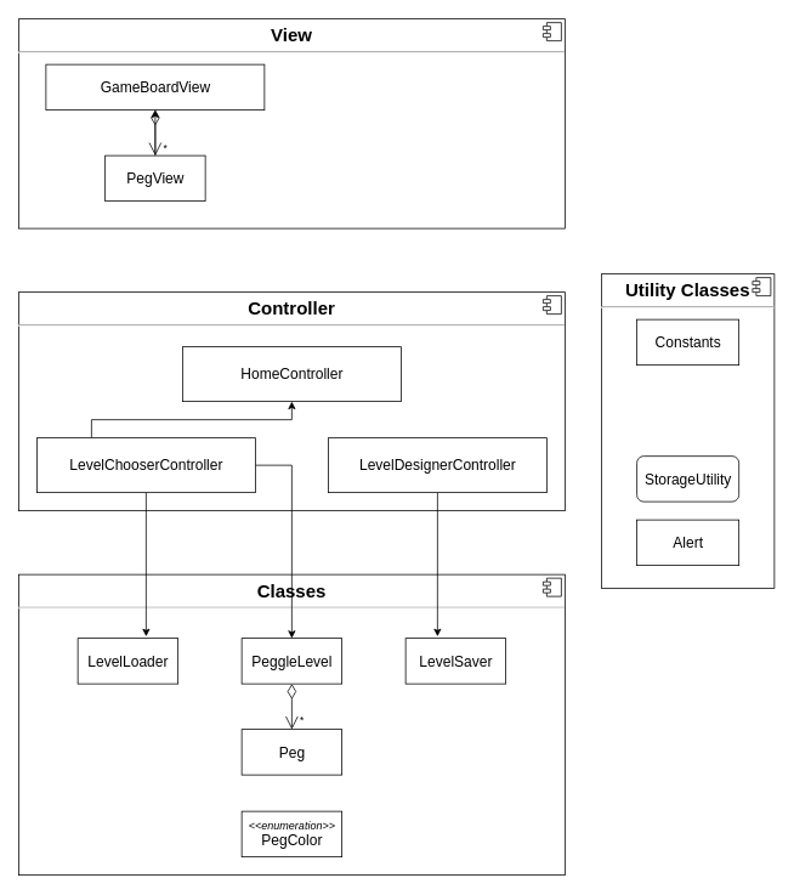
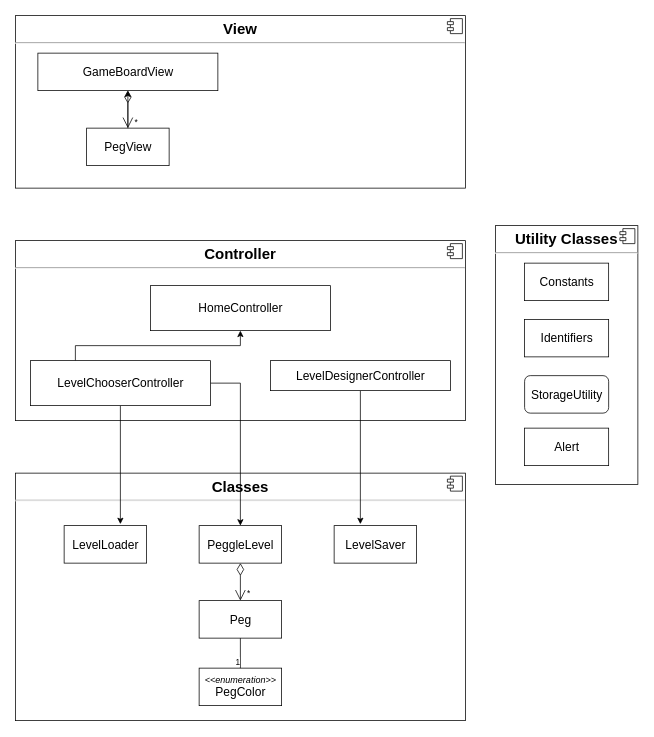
  <mxCell id="0" />
  <mxCell id="1" parent="0" />
  <mxCell id="2" value="&lt;p style=&quot;margin: 0px ; margin-top: 6px ; text-align: center&quot;&gt;&lt;b&gt;&lt;font style=&quot;font-size: 20px&quot;&gt;Classes&lt;/font&gt;&lt;/b&gt;&lt;/p&gt;&lt;hr&gt;&lt;p style=&quot;margin: 0px ; margin-left: 8px&quot;&gt;&lt;br&gt;&lt;/p&gt;" style="align=left;overflow=fill;html=1;dropTarget=0;" parent="1" vertex="1"><mxGeometry y="630" width="600" height="330" as="geometry" x="20" /></mxCell>
  <mxCell id="3" value="" style="shape=component;jettyWidth=8;jettyHeight=4;" parent="2" vertex="1"><mxGeometry x="1" width="20" height="20" relative="1" as="geometry"><mxPoint x="-24" y="4" as="offset" /></mxGeometry></mxCell>
  <mxCell id="4" value="&lt;p style=&quot;margin: 0px ; margin-top: 6px ; text-align: center&quot;&gt;&lt;b&gt;&lt;font style=&quot;font-size: 20px&quot;&gt;Controller&lt;/font&gt;&lt;/b&gt;&lt;/p&gt;&lt;hr&gt;&lt;p style=&quot;margin: 0px ; margin-left: 8px&quot;&gt;&lt;br&gt;&lt;/p&gt;" style="align=left;overflow=fill;html=1;dropTarget=0;" parent="1" vertex="1"><mxGeometry y="320" width="600" height="240" as="geometry" x="20" /></mxCell>
  <mxCell id="5" value="" style="shape=component;jettyWidth=8;jettyHeight=4;" parent="4" vertex="1"><mxGeometry x="1" width="20" height="20" relative="1" as="geometry"><mxPoint x="-24" y="4" as="offset" /></mxGeometry></mxCell>
  <mxCell id="6" value="&lt;p style=&quot;margin: 0px ; margin-top: 6px ; text-align: center&quot;&gt;&lt;b&gt;&lt;font style=&quot;font-size: 20px&quot;&gt;View&lt;/font&gt;&lt;/b&gt;&lt;/p&gt;&lt;hr&gt;&lt;p style=&quot;margin: 0px ; margin-left: 8px&quot;&gt;&lt;br&gt;&lt;/p&gt;" style="align=left;overflow=fill;html=1;dropTarget=0;" parent="1" vertex="1"><mxGeometry y="20" width="600" height="230" as="geometry" x="20" /></mxCell>
  <mxCell id="7" value="" style="shape=component;jettyWidth=8;jettyHeight=4;" parent="6" vertex="1"><mxGeometry x="1" width="20" height="20" relative="1" as="geometry"><mxPoint x="-24" y="4" as="offset" /></mxGeometry></mxCell>
  <mxCell id="8" value="&lt;font style=&quot;font-size: 16px&quot;&gt;LevelLoader&lt;/font&gt;" style="html=1;" parent="1" vertex="1"><mxGeometry x="85" y="700" width="110" height="50" as="geometry" /></mxCell>
  <mxCell id="9" value="&lt;font style=&quot;font-size: 16px&quot;&gt;LevelSaver&lt;br&gt;&lt;/font&gt;" style="html=1;" parent="1" vertex="1"><mxGeometry x="445" y="700" width="110" height="50" as="geometry" /></mxCell>
  <mxCell id="10" value="" style="group" parent="1" vertex="1" connectable="0"><mxGeometry x="265" y="700" width="110" height="240" as="geometry" /></mxCell>
  <mxCell id="11" value="&lt;font style=&quot;font-size: 16px&quot;&gt;PeggleLevel&lt;/font&gt;" style="html=1;" parent="10" vertex="1"><mxGeometry width="110" height="50" as="geometry" /></mxCell>
  <mxCell id="12" value="&lt;font style=&quot;font-size: 16px&quot;&gt;Peg&lt;/font&gt;" style="html=1;" parent="10" vertex="1"><mxGeometry y="100" width="110" height="50" as="geometry" /></mxCell>
  <mxCell id="13" value="&lt;font&gt;&lt;font style=&quot;font-size: 12px&quot;&gt;&lt;i&gt;&amp;lt;&amp;lt;enumeration&amp;gt;&amp;gt;&lt;/i&gt;&lt;/font&gt;&lt;br&gt;&lt;span style=&quot;font-size: 16px&quot;&gt;PegColor&lt;/span&gt;&lt;/font&gt;" style="html=1;" parent="10" vertex="1"><mxGeometry y="190" width="110" height="50" as="geometry" /></mxCell>
  <mxCell id="14" value="" style="endArrow=open;html=1;endSize=12;startArrow=diamondThin;startSize=14;startFill=0;edgeStyle=orthogonalEdgeStyle;align=left;verticalAlign=bottom;entryX=0.5;entryY=0;entryDx=0;entryDy=0;exitX=0.5;exitY=1;exitDx=0;exitDy=0;" parent="10" source="11" target="12" edge="1"><mxGeometry x="-0.2" y="35" relative="1" as="geometry"><mxPoint x="460" y="340" as="sourcePoint" /><mxPoint x="620" y="340" as="targetPoint" /><Array as="points" /><mxPoint as="offset" /></mxGeometry></mxCell>
  <mxCell id="15" value="*" style="edgeLabel;html=1;align=center;verticalAlign=middle;resizable=0;points=[];" parent="14" vertex="1" connectable="0"><mxGeometry x="0.65" y="1" relative="1" as="geometry"><mxPoint x="9" y="-1.38" as="offset" /></mxGeometry></mxCell>
+ <mxCell id="16" value="" style="endArrow=none;html=1;edgeStyle=orthogonalEdgeStyle;exitX=0.5;exitY=1;exitDx=0;exitDy=0;entryX=0.5;entryY=0;entryDx=0;entryDy=0;" parent="10" source="12" target="13" edge="1"><mxGeometry relative="1" as="geometry"><mxPoint x="390" y="430" as="sourcePoint" /><mxPoint x="550" y="430" as="targetPoint" /></mxGeometry></mxCell>
+ <mxCell id="17" value="1" style="edgeLabel;resizable=0;html=1;align=right;verticalAlign=bottom;" parent="16" connectable="0" vertex="1"><mxGeometry x="1" relative="1" as="geometry" /></mxCell>
  <mxCell id="18" style="edgeStyle=orthogonalEdgeStyle;rounded=0;orthogonalLoop=1;jettySize=auto;html=1;exitX=0.5;exitY=1;exitDx=0;exitDy=0;entryX=0.682;entryY=-0.04;entryDx=0;entryDy=0;entryPerimeter=0;" parent="1" source="21" target="8" edge="1"><mxGeometry relative="1" as="geometry" /></mxCell>
  <mxCell id="19" style="edgeStyle=orthogonalEdgeStyle;rounded=0;orthogonalLoop=1;jettySize=auto;html=1;exitX=1;exitY=0.5;exitDx=0;exitDy=0;entryX=0.5;entryY=0;entryDx=0;entryDy=0;" parent="1" source="21" target="11" edge="1"><mxGeometry relative="1" as="geometry" /></mxCell>
  <mxCell id="20" style="edgeStyle=orthogonalEdgeStyle;rounded=0;orthogonalLoop=1;jettySize=auto;html=1;exitX=0.25;exitY=0;exitDx=0;exitDy=0;" parent="1" source="21" target="24" edge="1"><mxGeometry relative="1" as="geometry" /></mxCell>
  <mxCell id="21" value="&lt;font style=&quot;font-size: 16px&quot;&gt;LevelChooserController&lt;/font&gt;" style="html=1;" parent="1" vertex="1"><mxGeometry x="40" y="480" width="240" height="60" as="geometry" /></mxCell>
  <mxCell id="22" style="edgeStyle=orthogonalEdgeStyle;rounded=0;orthogonalLoop=1;jettySize=auto;html=1;exitX=0.5;exitY=1;exitDx=0;exitDy=0;entryX=0.318;entryY=-0.04;entryDx=0;entryDy=0;entryPerimeter=0;" parent="1" source="23" target="9" edge="1"><mxGeometry relative="1" as="geometry" /></mxCell>
- <mxCell id="23" value="&lt;font style=&quot;font-size: 16px&quot;&gt;LevelDesignerController&lt;/font&gt;" style="html=1;" parent="1" vertex="1"><mxGeometry x="360" y="480" width="240" height="60" as="geometry" /></mxCell>
+ <mxCell id="23" value="&lt;font style=&quot;font-size: 16px&quot;&gt;LevelDesignerController&lt;/font&gt;" style="html=1;" parent="1" vertex="1"><mxGeometry x="360" y="480" width="240" height="40" as="geometry" /></mxCell>
  <mxCell id="24" value="&lt;font style=&quot;font-size: 16px&quot;&gt;HomeController&lt;/font&gt;" style="html=1;" parent="1" vertex="1"><mxGeometry x="200" y="380" width="240" height="60" as="geometry" /></mxCell>
  <mxCell id="25" value="" style="group" parent="1" vertex="1" connectable="0"><mxGeometry x="50" y="70" width="240" height="150" as="geometry" /></mxCell>
  <mxCell id="26" value="&lt;font style=&quot;font-size: 16px&quot;&gt;PegView&lt;/font&gt;" style="html=1;" parent="25" vertex="1"><mxGeometry x="65" y="100" width="110" height="50" as="geometry" /></mxCell>
  <mxCell id="27" value="&lt;font style=&quot;font-size: 16px&quot;&gt;GameBoardView&lt;br&gt;&lt;/font&gt;" style="html=1;" parent="25" vertex="1"><mxGeometry width="240" height="50" as="geometry" /></mxCell>
  <mxCell id="28" value="" style="endArrow=open;html=1;endSize=12;startArrow=diamondThin;startSize=14;startFill=0;edgeStyle=orthogonalEdgeStyle;align=left;verticalAlign=bottom;entryX=0.5;entryY=0;entryDx=0;entryDy=0;" parent="25" source="27" target="26" edge="1"><mxGeometry x="1" y="10" relative="1" as="geometry"><mxPoint x="370" y="-270" as="sourcePoint" /><mxPoint x="460" y="-390" as="targetPoint" /><mxPoint as="offset" /></mxGeometry></mxCell>
  <mxCell id="29" value="*" style="edgeLabel;html=1;align=center;verticalAlign=middle;resizable=0;points=[];" parent="28" vertex="1" connectable="0"><mxGeometry x="0.632" y="2" relative="1" as="geometry"><mxPoint x="8" as="offset" /></mxGeometry></mxCell>
  <mxCell id="30" value="" style="edgeStyle=orthogonalEdgeStyle;rounded=0;orthogonalLoop=1;jettySize=auto;html=1;" parent="25" source="26" target="27" edge="1"><mxGeometry relative="1" as="geometry" /></mxCell>
  <mxCell id="31" value="&lt;p style=&quot;margin: 0px ; margin-top: 6px ; text-align: center&quot;&gt;&lt;b&gt;&lt;font style=&quot;font-size: 20px&quot;&gt;Utility Classes&lt;/font&gt;&lt;/b&gt;&lt;/p&gt;&lt;hr&gt;&lt;p style=&quot;margin: 0px ; margin-left: 8px&quot;&gt;&lt;br&gt;&lt;/p&gt;" style="align=left;overflow=fill;html=1;dropTarget=0;" parent="1" vertex="1"><mxGeometry x="660" y="300" width="190" height="345" as="geometry" /></mxCell>
  <mxCell id="32" value="" style="shape=component;jettyWidth=8;jettyHeight=4;" parent="31" vertex="1"><mxGeometry x="1" width="20" height="20" relative="1" as="geometry"><mxPoint x="-24" y="4" as="offset" /></mxGeometry></mxCell>
  <mxCell id="33" value="" style="group" parent="1" vertex="1" connectable="0"><mxGeometry x="698.96" y="350" width="112.08" height="270" as="geometry" /></mxCell>
  <mxCell id="34" value="&lt;font style=&quot;font-size: 16px&quot;&gt;Constants&lt;/font&gt;" style="html=1;" parent="33" vertex="1"><mxGeometry width="112.075" height="50" as="geometry" /></mxCell>
+ <mxCell id="35" value="&lt;font style=&quot;font-size: 16px&quot;&gt;Identifiers&lt;br&gt;&lt;/font&gt;" style="html=1;" parent="33" vertex="1"><mxGeometry x="0.002" y="75" width="112.075" height="50" as="geometry" /></mxCell>
  <mxCell id="36" value="&lt;font style=&quot;font-size: 16px&quot;&gt;StorageUtility&lt;br&gt;&lt;/font&gt;" style="html=1;rounded=1;" parent="33" vertex="1"><mxGeometry x="0.003" y="150" width="112.075" height="50" as="geometry" /></mxCell>
  <mxCell id="37" value="&lt;font style=&quot;font-size: 16px&quot;&gt;Alert&lt;br&gt;&lt;/font&gt;" style="html=1;" parent="33" vertex="1"><mxGeometry x="0.005" y="220" width="112.075" height="50" as="geometry" /></mxCell>
